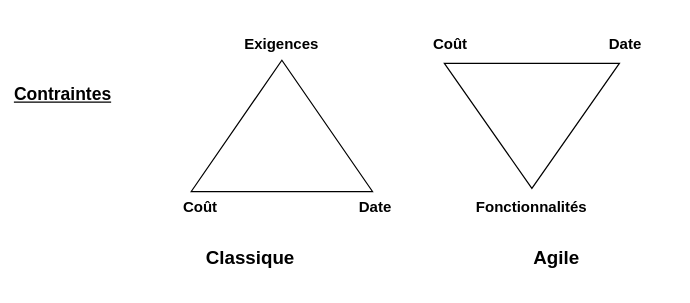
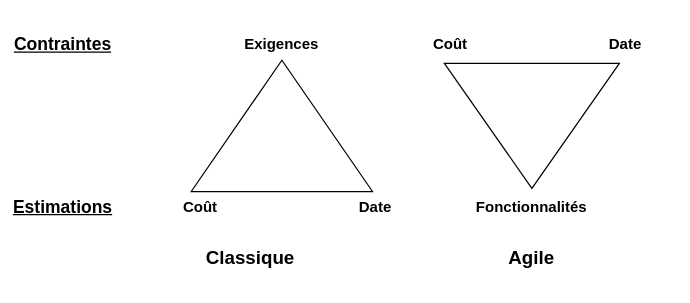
  <mxCell id="0" />
  <mxCell id="1" parent="0" />
- <mxCell id="2" value="&lt;b style=&quot;font-size: 14px;&quot;&gt;Contraintes&lt;/b&gt;" style="text;html=1;strokeColor=none;fillColor=none;align=center;verticalAlign=middle;whiteSpace=wrap;rounded=0;fontSize=14;fontStyle=4" vertex="1" parent="1"><mxGeometry x="20" y="60" width="60" height="30" as="geometry" /></mxCell>
+ <mxCell id="2" value="&lt;b style=&quot;font-size: 14px;&quot;&gt;Contraintes&lt;/b&gt;" style="text;html=1;strokeColor=none;fillColor=none;align=center;verticalAlign=middle;whiteSpace=wrap;rounded=0;fontSize=14;fontStyle=4" vertex="1" parent="1"><mxGeometry x="20" y="20" width="60" height="30" as="geometry" /></mxCell>
+ <mxCell id="3" value="&lt;b style=&quot;font-size: 14px;&quot;&gt;Estimations&lt;br style=&quot;font-size: 14px;&quot;&gt;&lt;/b&gt;" style="text;html=1;strokeColor=none;fillColor=none;align=center;verticalAlign=middle;whiteSpace=wrap;rounded=0;fontStyle=4;fontSize=14;" vertex="1" parent="1"><mxGeometry x="20" y="150" width="60" height="30" as="geometry" /></mxCell>
  <mxCell id="4" value="&lt;b&gt;Exigences&lt;/b&gt;" style="text;html=1;strokeColor=none;fillColor=none;align=center;verticalAlign=middle;whiteSpace=wrap;rounded=0;" vertex="1" parent="1"><mxGeometry x="195" y="20" width="60" height="30" as="geometry" /></mxCell>
  <mxCell id="5" value="&lt;b&gt;Coût&lt;/b&gt;" style="text;html=1;strokeColor=none;fillColor=none;align=center;verticalAlign=middle;whiteSpace=wrap;rounded=0;" vertex="1" parent="1"><mxGeometry x="130" y="150" width="60" height="30" as="geometry" /></mxCell>
  <mxCell id="6" value="&lt;b&gt;Date&lt;/b&gt;" style="text;html=1;strokeColor=none;fillColor=none;align=center;verticalAlign=middle;whiteSpace=wrap;rounded=0;" vertex="1" parent="1"><mxGeometry x="270" y="150" width="60" height="30" as="geometry" /></mxCell>
  <mxCell id="7" value="" style="triangle;whiteSpace=wrap;html=1;rotation=-90;textDirection=ltr;" vertex="1" parent="1"><mxGeometry x="172.5" y="27.5" width="105" height="145" as="geometry" /></mxCell>
  <mxCell id="8" value="&lt;b&gt;Fonctionnalités&lt;/b&gt;" style="text;html=1;strokeColor=none;fillColor=none;align=center;verticalAlign=middle;whiteSpace=wrap;rounded=0;" vertex="1" parent="1"><mxGeometry x="395" y="150" width="60" height="30" as="geometry" /></mxCell>
  <mxCell id="9" value="&lt;b&gt;Coût&lt;/b&gt;" style="text;html=1;strokeColor=none;fillColor=none;align=center;verticalAlign=middle;whiteSpace=wrap;rounded=0;" vertex="1" parent="1"><mxGeometry x="330" y="20" width="60" height="30" as="geometry" /></mxCell>
  <mxCell id="10" value="&lt;b&gt;Date&lt;/b&gt;" style="text;html=1;strokeColor=none;fillColor=none;align=center;verticalAlign=middle;whiteSpace=wrap;rounded=0;" vertex="1" parent="1"><mxGeometry x="470" y="20" width="60" height="30" as="geometry" /></mxCell>
  <mxCell id="11" value="" style="triangle;whiteSpace=wrap;html=1;rotation=90;textDirection=ltr;" vertex="1" parent="1"><mxGeometry x="375" y="30" width="100" height="140" as="geometry" /></mxCell>
  <mxCell id="12" value="&lt;b style=&quot;font-size: 15px;&quot;&gt;Classique&lt;/b&gt;" style="text;html=1;strokeColor=none;fillColor=none;align=center;verticalAlign=middle;whiteSpace=wrap;rounded=0;fontSize=15;" vertex="1" parent="1"><mxGeometry x="170" y="190" width="60" height="30" as="geometry" /></mxCell>
- <mxCell id="13" value="&lt;b style=&quot;font-size: 15px;&quot;&gt;Agile&lt;/b&gt;" style="text;html=1;strokeColor=none;fillColor=none;align=center;verticalAlign=middle;whiteSpace=wrap;rounded=0;fontSize=15;" vertex="1" parent="1"><mxGeometry x="415" y="190" width="60" height="30" as="geometry" /></mxCell>
+ <mxCell id="13" value="&lt;b style=&quot;font-size: 15px;&quot;&gt;Agile&lt;/b&gt;" style="text;html=1;strokeColor=none;fillColor=none;align=center;verticalAlign=middle;whiteSpace=wrap;rounded=0;fontSize=15;" vertex="1" parent="1"><mxGeometry x="395" y="190" width="60" height="30" as="geometry" /></mxCell>
